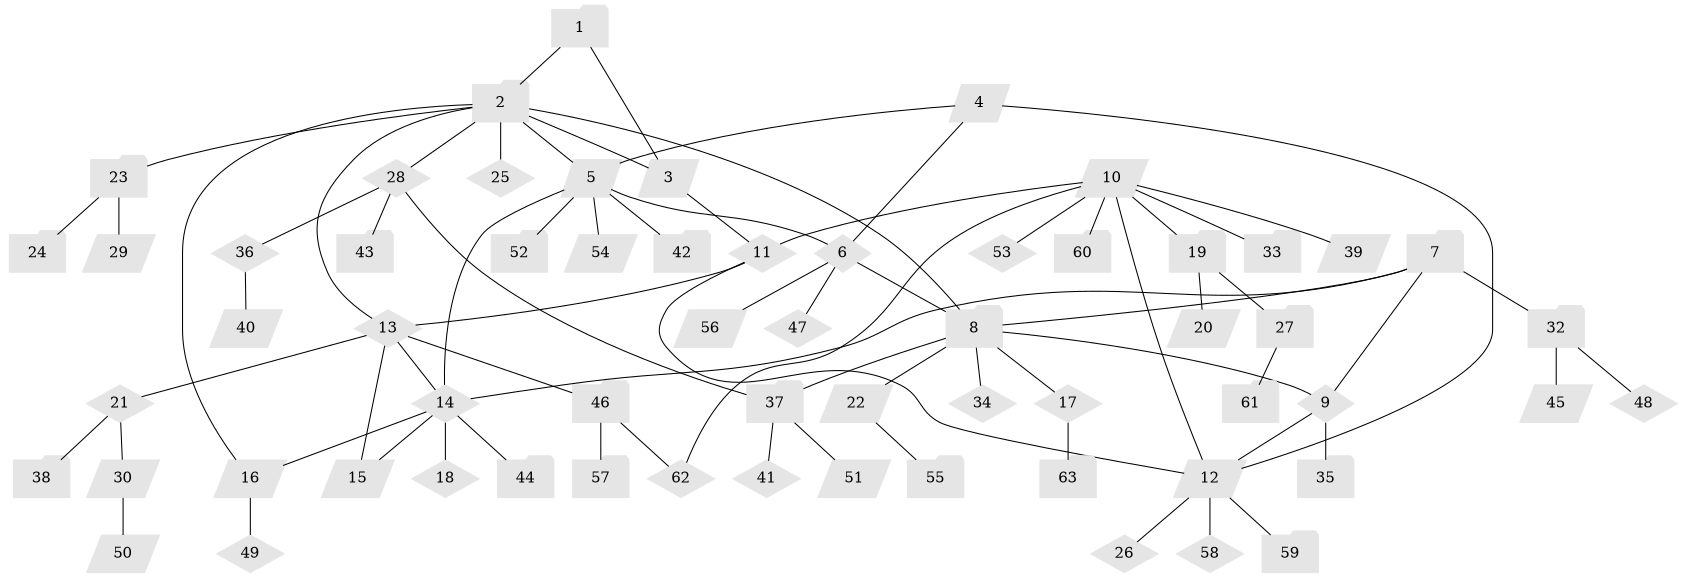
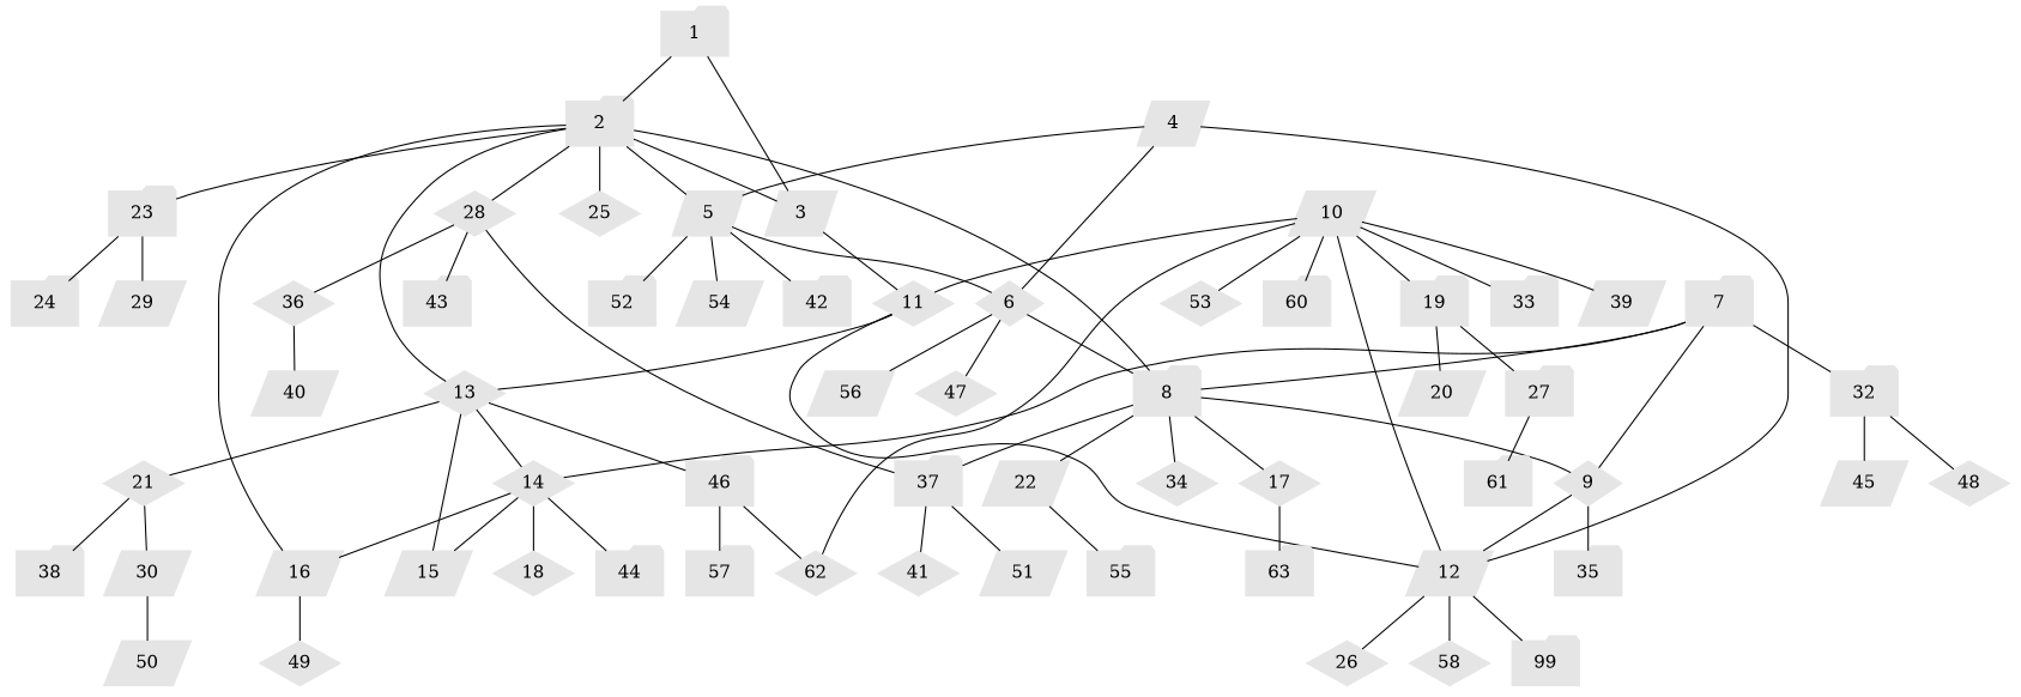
  graph {
    node [color=gray90 shape=folder style=filled]
    1
    2
    3 [shape=parallelogram]
    5 [shape=parallelogram]
    8
    13 [shape=diamond]
    16 [shape=parallelogram]
    23
    25 [shape=diamond]
    28 [shape=diamond]
    11 [shape=diamond]
    6 [shape=diamond]
    14 [shape=diamond]
    42
    52
    54 [shape=parallelogram]
    9 [shape=diamond]
    17 [shape=diamond]
    22 [shape=parallelogram]
    34 [shape=diamond]
    37
    46
    15 [shape=parallelogram]
    21 [shape=diamond]
    49 [shape=diamond]
    24
    29 [shape=parallelogram]
    36 [shape=diamond]
    43
    12 [shape=parallelogram]
    4 [shape=parallelogram]
    47 [shape=diamond]
    56 [shape=parallelogram]
    26 [shape=diamond]
    58 [shape=diamond]
-   59
+   59 [label=99]
    18 [shape=diamond]
    44
    62 [shape=diamond]
    57
    7
    32
    35
    45 [shape=parallelogram]
    48 [shape=diamond]
    63
    55
    41 [shape=diamond]
    51 [shape=parallelogram]
    10 [shape=parallelogram]
    19
    33
    39 [shape=parallelogram]
    53 [shape=diamond]
    60
    20 [shape=parallelogram]
    27
    30 [shape=parallelogram]
    38
    61
    50 [shape=parallelogram]
    40 [shape=parallelogram]
    1 -- 2
    1 -- 3
    2 -- 3
    2 -- 5
    2 -- 8
    2 -- 13
    2 -- 16
    2 -- 23
    2 -- 25
    2 -- 28
    3 -- 11
    5 -- 6
-   5 -- 14
    5 -- 42
    5 -- 52
    5 -- 54
    8 -- 9
    8 -- 17
    8 -- 22
    8 -- 34
    8 -- 37
    13 -- 14
    13 -- 46
    13 -- 15
    13 -- 21
    16 -- 49
    23 -- 24
    23 -- 29
    28 -- 37
    28 -- 36
    28 -- 43
    11 -- 13
    11 -- 12
    6 -- 8
    6 -- 47
    6 -- 56
    14 -- 16
    14 -- 15
    14 -- 18
    14 -- 44
    9 -- 12
    9 -- 35
    17 -- 63
    22 -- 55
    37 -- 41
    37 -- 51
    46 -- 62
    46 -- 57
    21 -- 30
    21 -- 38
    36 -- 40
    12 -- 26
    12 -- 58
    12 -- 59
    4 -- 5
    4 -- 6
    4 -- 12
    7 -- 8
    7 -- 14
    7 -- 9
    7 -- 32
    32 -- 45
    32 -- 48
    10 -- 11
    10 -- 12
    10 -- 62
    10 -- 19
    10 -- 33
    10 -- 39
    10 -- 53
    10 -- 60
    19 -- 20
    19 -- 27
    27 -- 61
    30 -- 50
  }
